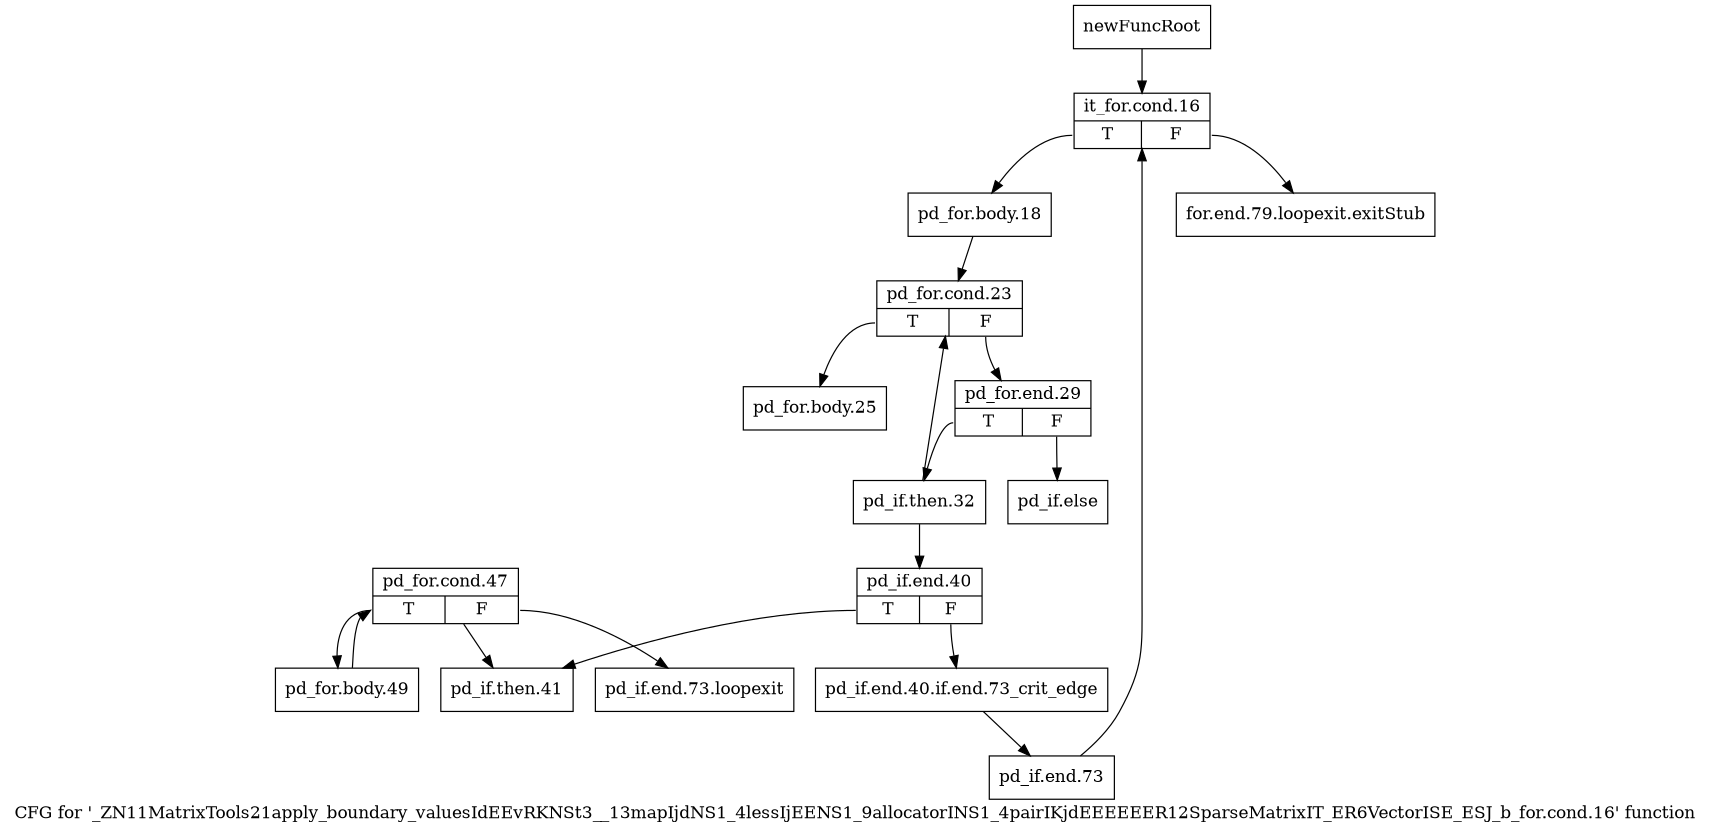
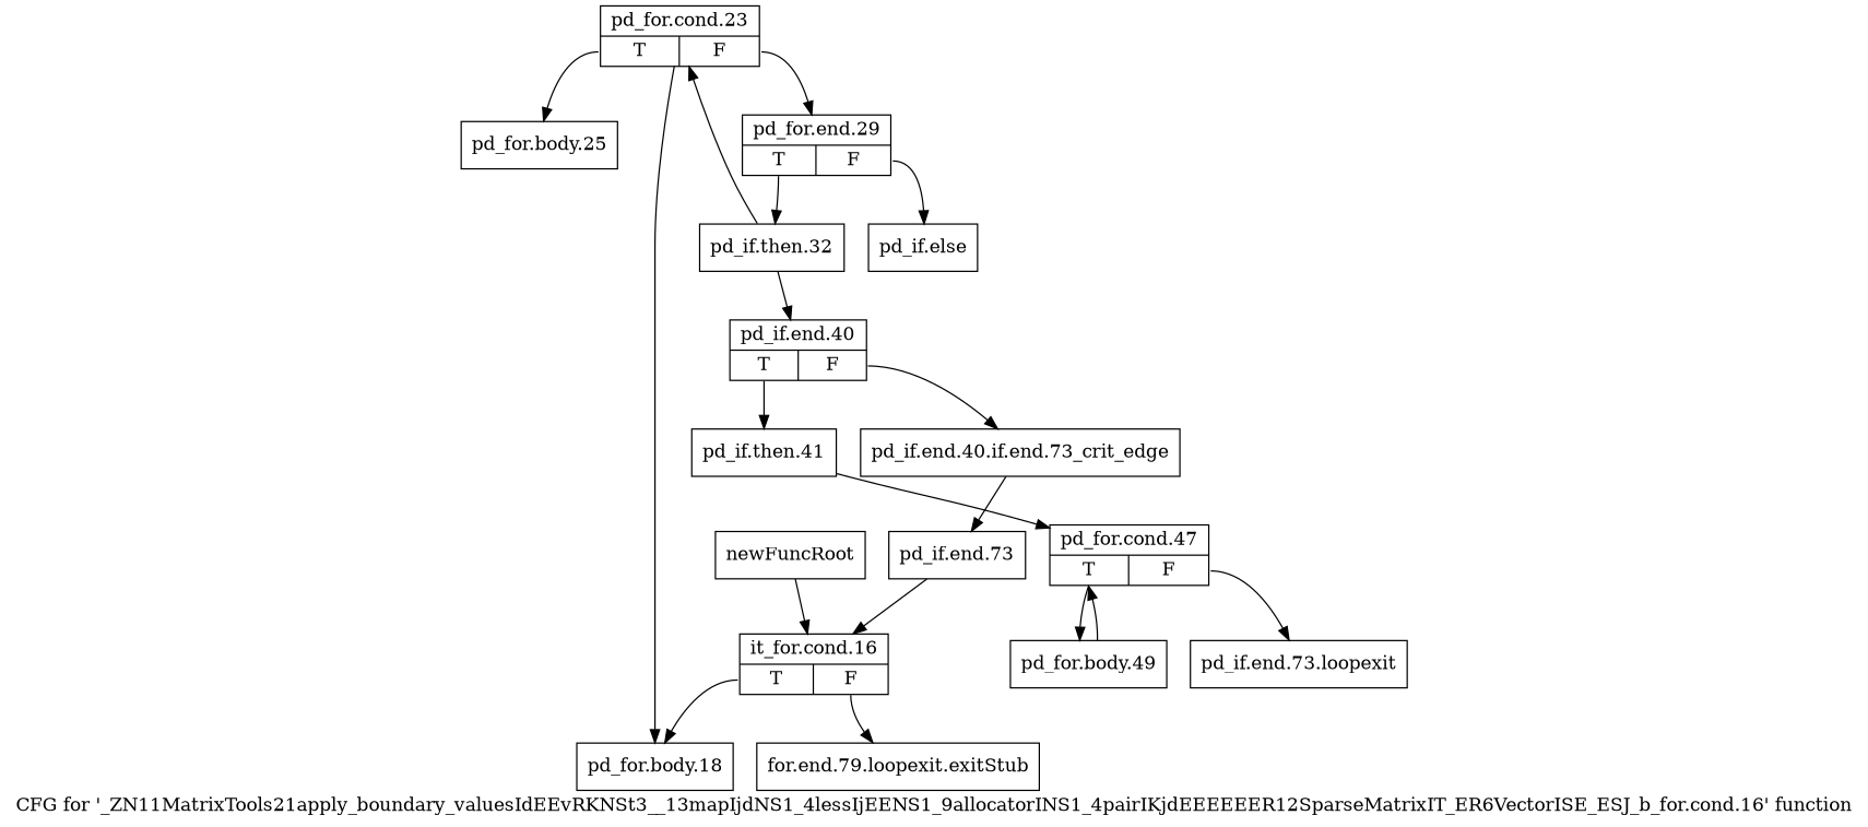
  digraph {
    label="CFG for '_ZN11MatrixTools21apply_boundary_valuesIdEEvRKNSt3__13mapIjdNS1_4lessIjEENS1_9allocatorINS1_4pairIKjdEEEEEER12SparseMatrixIT_ER6VectorISE_ESJ_b_for.cond.16' function"
    node [shape=record]
    n1 [label="{newFuncRoot}"]
    n2 [label="{it_for.cond.16|{<s0>T|<s1>F}}"]
    n3 [label="{for.end.79.loopexit.exitStub}"]
    n4 [label="{pd_for.body.18}"]
    n5 [label="{pd_for.cond.23|{<s0>T|<s1>F}}"]
    n6 [label="{pd_for.body.25}"]
    n7 [label="{pd_for.end.29|{<s0>T|<s1>F}}"]
    n8 [label="{pd_if.then.32}"]
    n9 [label="{pd_if.else}"]
    n10 [label="{pd_if.end.40|{<s0>T|<s1>F}}"]
    n11 [label="{pd_if.then.41}"]
    n12 [label="{pd_if.end.40.if.end.73_crit_edge}"]
    n13 [label="{pd_for.cond.47|{<s0>T|<s1>F}}"]
    n14 [label="{pd_if.end.73}"]
    n15 [label="{pd_for.body.49}"]
    n16 [label="{pd_if.end.73.loopexit}"]
    n1 -> n2
    n2 -> n3 [tailport=s1]
    n2 -> n4 [tailport=s0]
-   n4 -> n5
+   n5 -> n4
    n5 -> n6 [tailport=s0]
    n5 -> n7 [tailport=s1]
    n7 -> n8 [tailport=s0]
    n7 -> n9 [tailport=s1]
    n8 -> n5
    n8 -> n10
    n10 -> n11 [tailport=s0]
    n10 -> n12 [tailport=s1]
-   n13 -> n11
+   n11 -> n13
    n12 -> n14
    n13 -> n15 [tailport=s0]
    n13 -> n16 [tailport=s1]
    n14 -> n2
    n15 -> n13
  }
